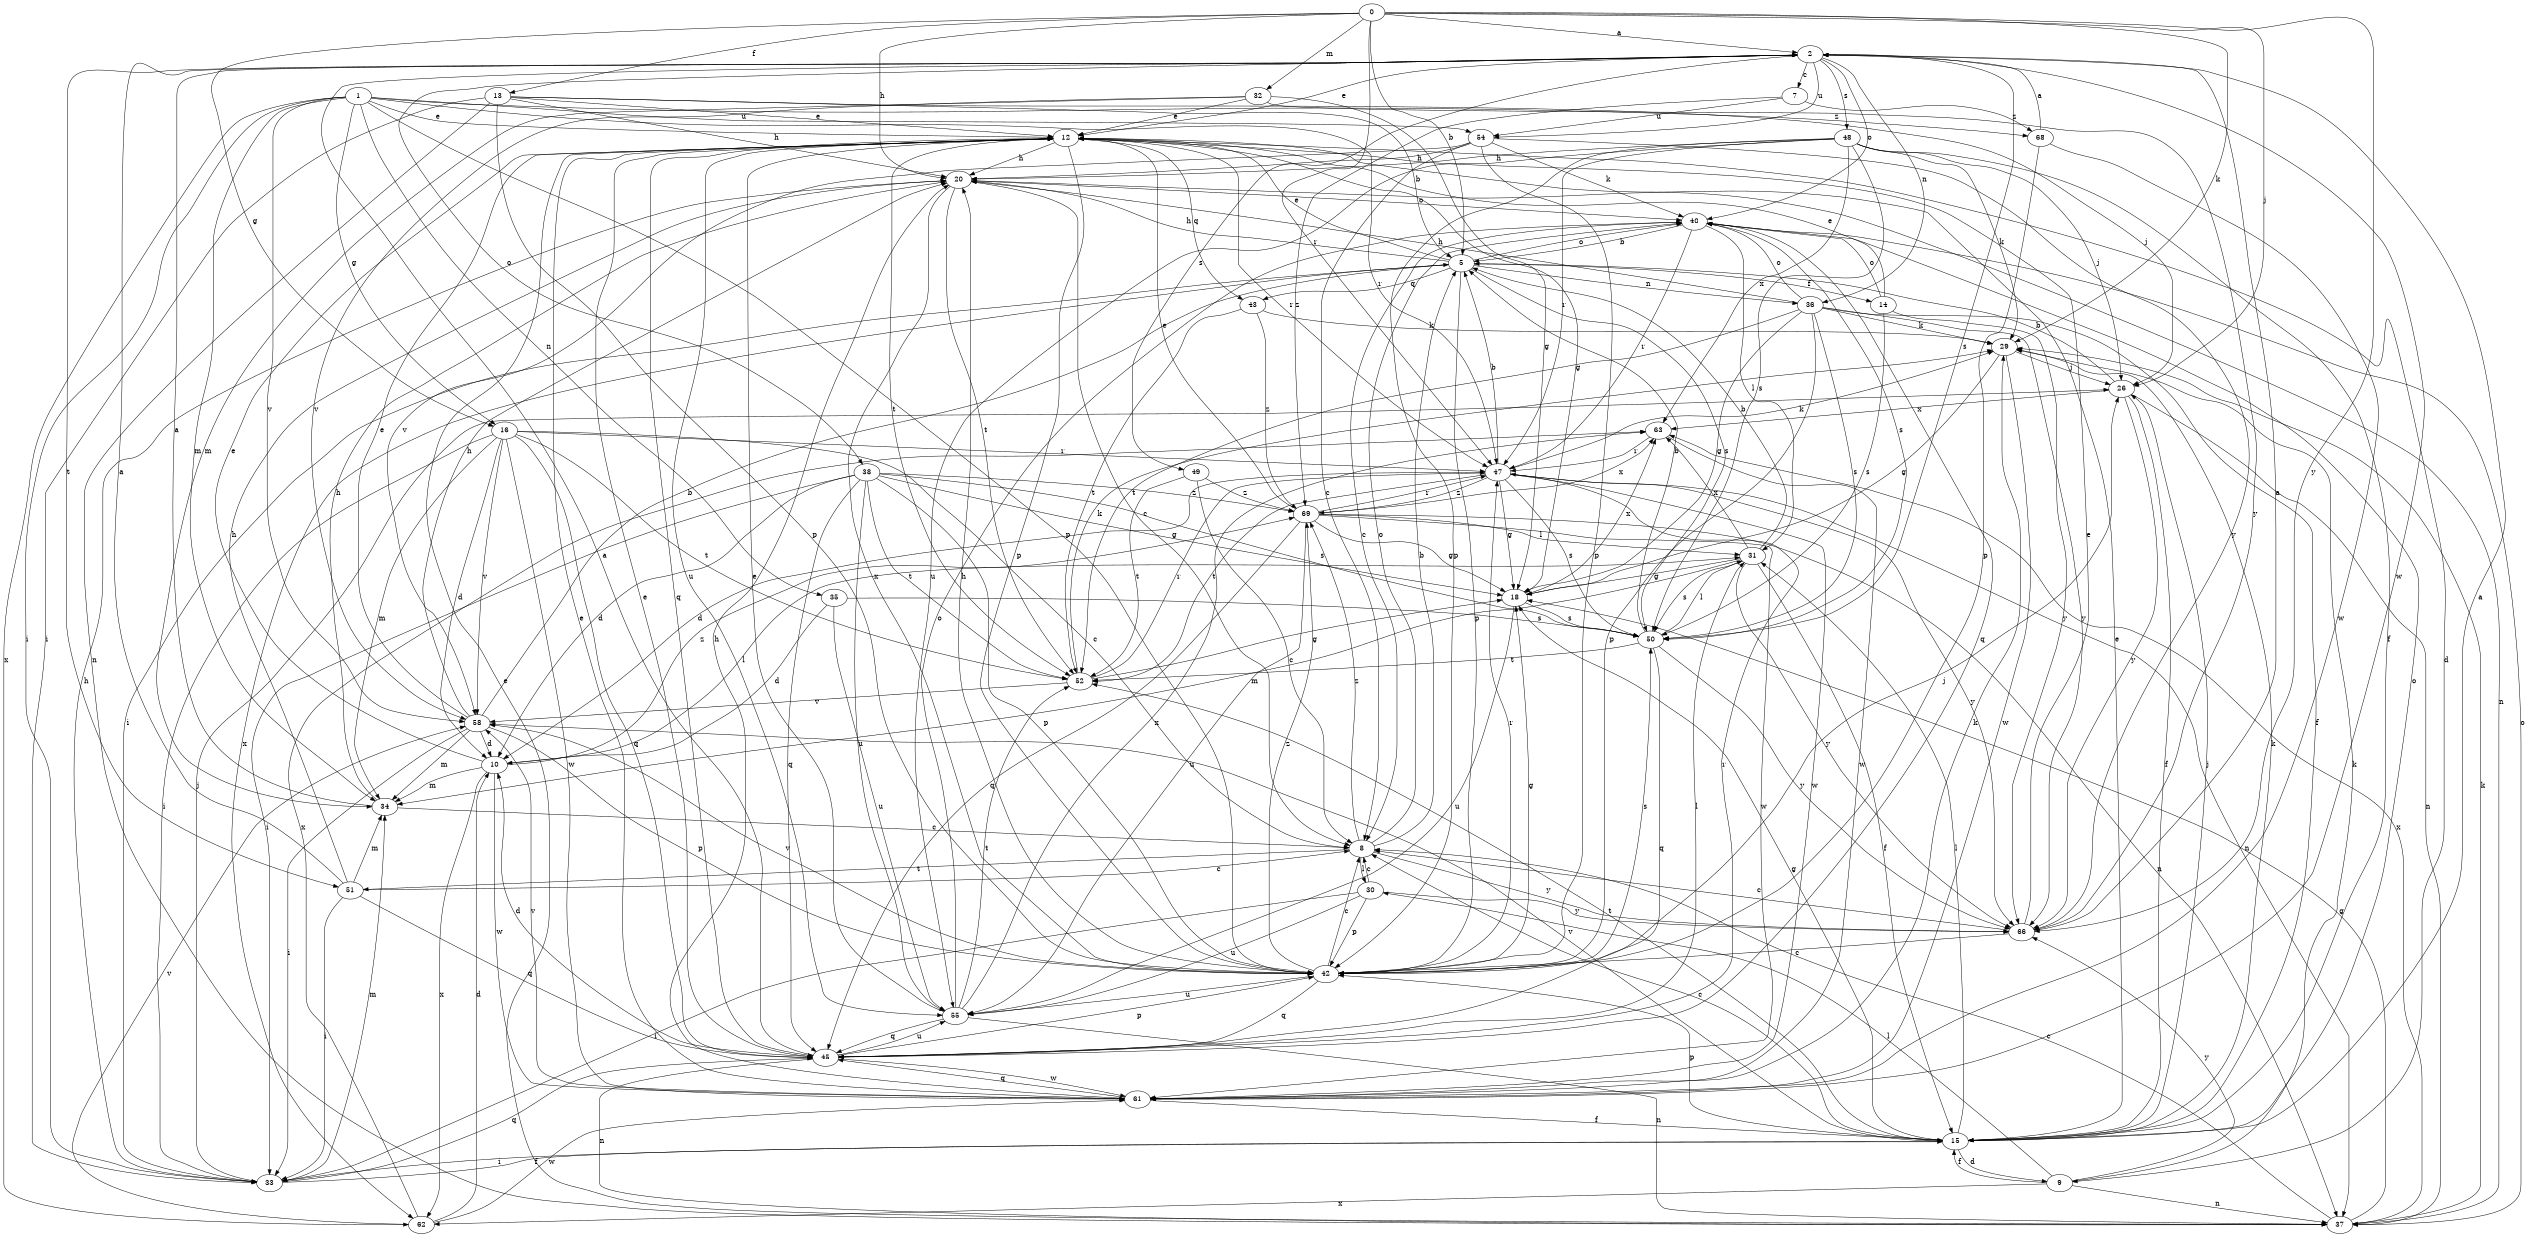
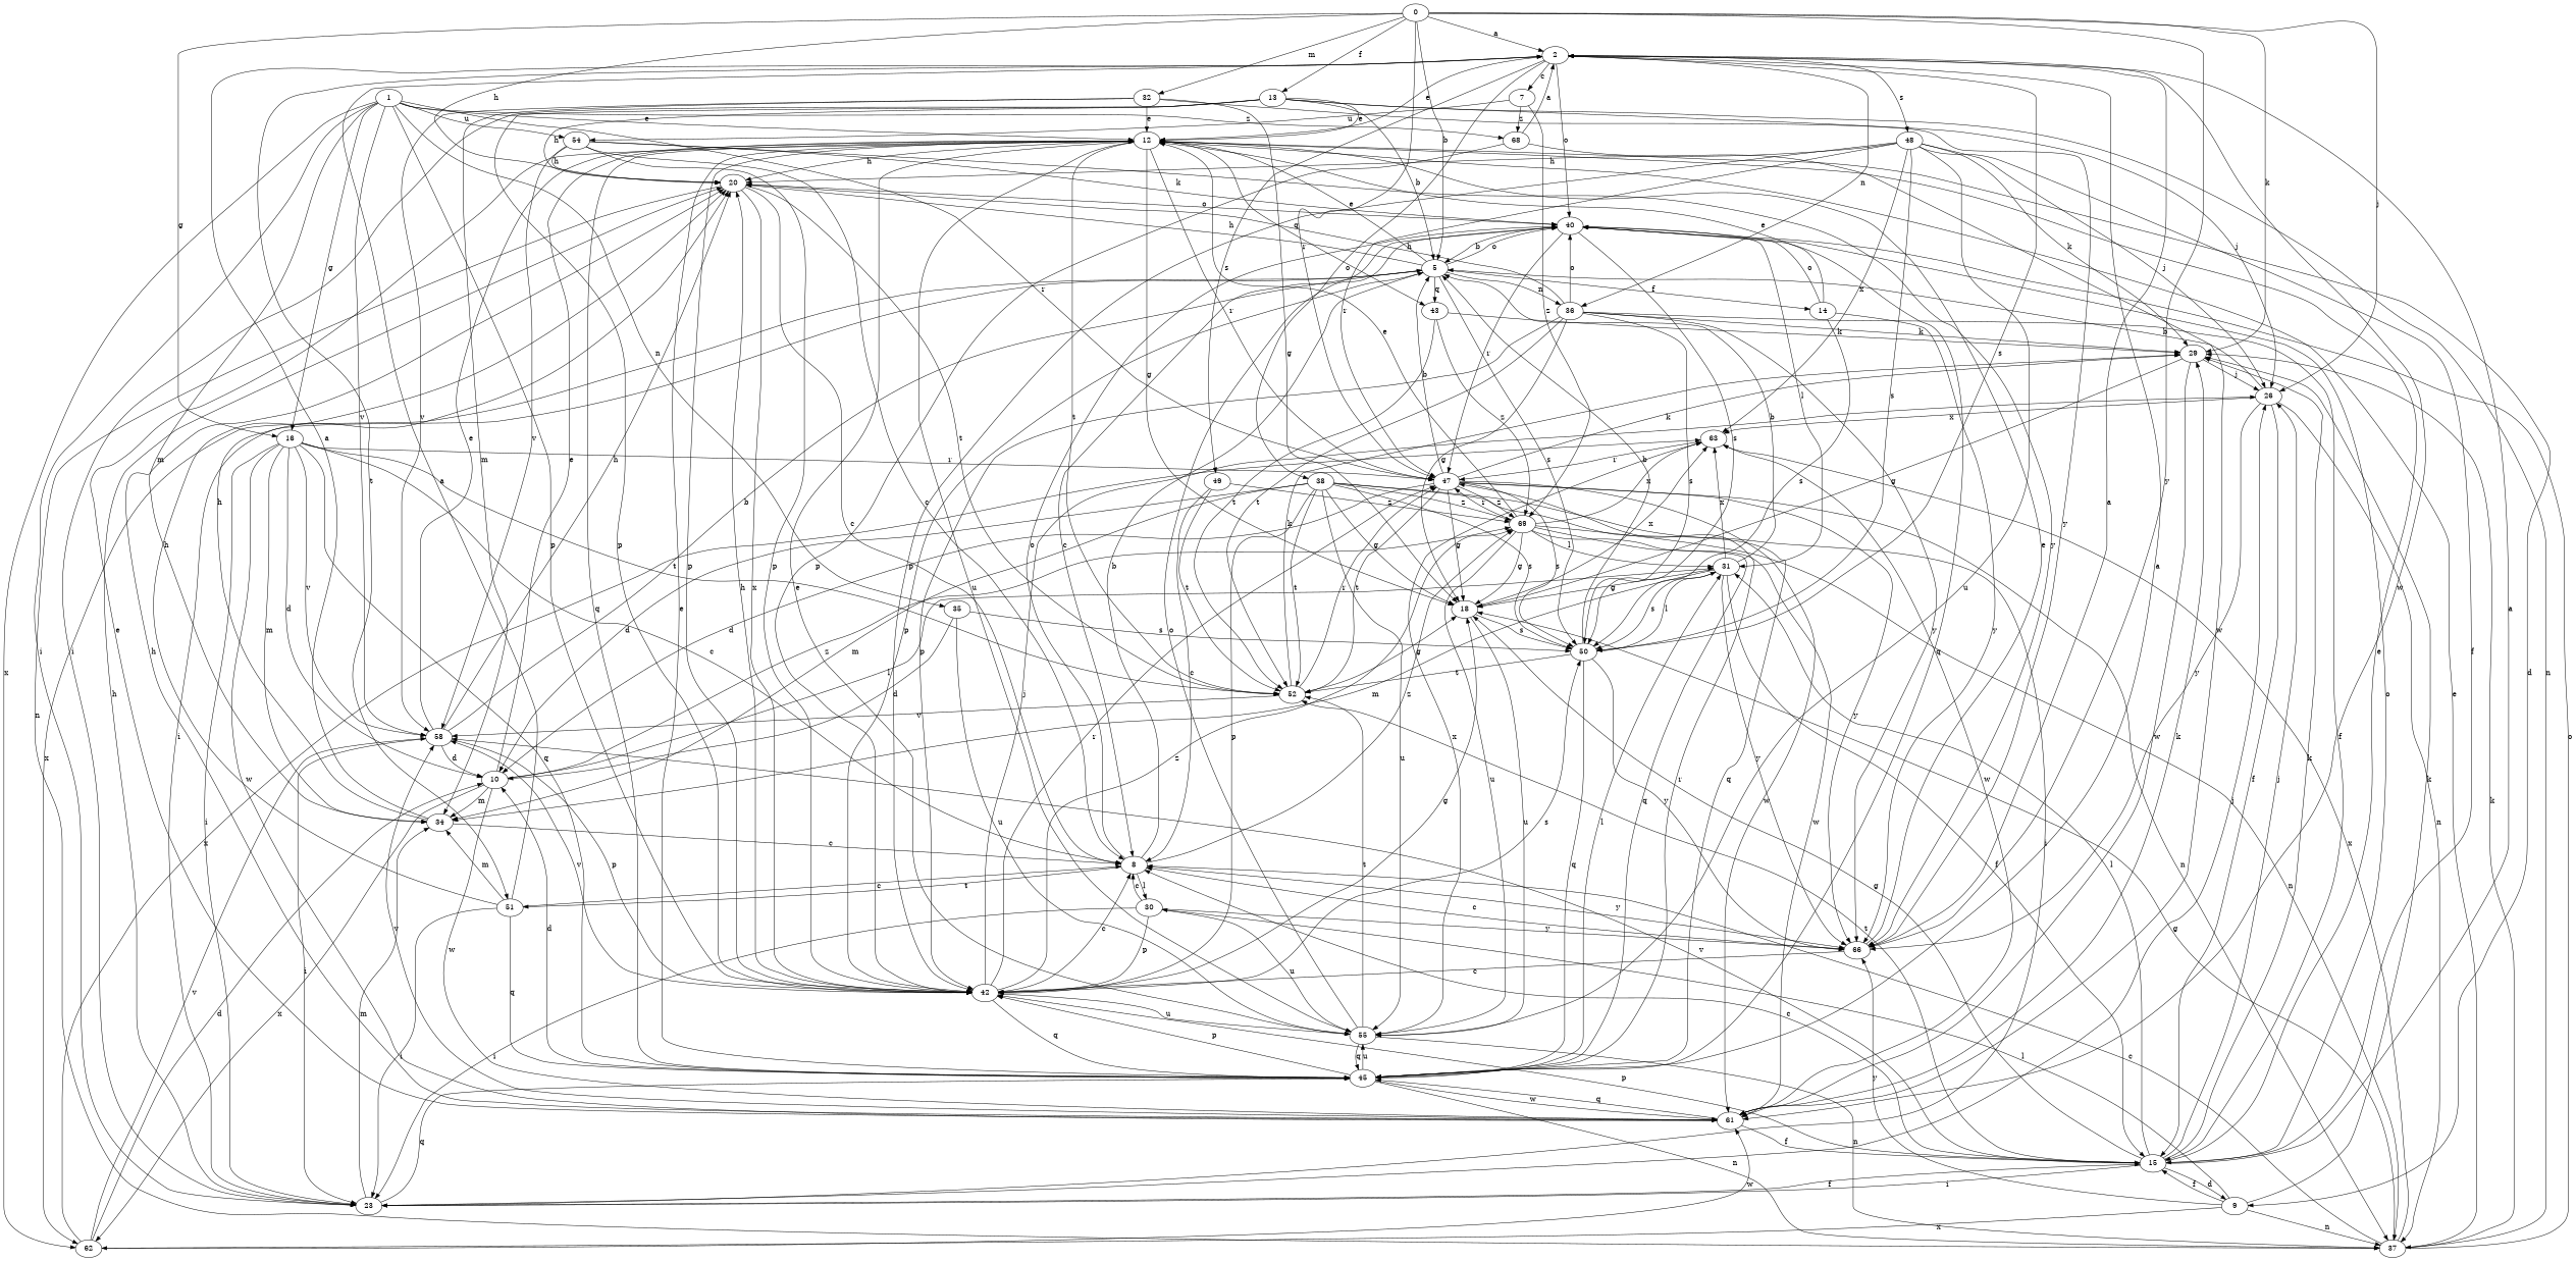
  strict digraph {
    0
    2
    5
    13
    16
    20
    26
    29
    32
    47
    66
    12
    54
    7
    36
    38
    40
    48
    49
    50
    51
    61
-   23 [label=33]
+   23
    42
    62
    14
    43
    37
    58
    34
    8
    10
    45
    52
    15
    63
    18
    69
    1
    35
    68
    9
    55
    31
    30
    0 -> 2 [label=a]
    0 -> 5 [label=b]
    0 -> 13 [label=f]
    0 -> 16 [label=g]
    0 -> 20 [label=h]
    0 -> 26 [label=j]
    0 -> 29 [label=k]
    0 -> 32 [label=m]
    0 -> 47 [label=r]
    0 -> 66 [label=y]
    2 -> 12 [label=e]
-   2 -> 54 [label=u]
    2 -> 7 [label=c]
    2 -> 36 [label=n]
    2 -> 38 [label=o]
    2 -> 40 [label=o]
    2 -> 48 [label=s]
    2 -> 49 [label=s]
    2 -> 50 [label=s]
    2 -> 51 [label=t]
    2 -> 61 [label=w]
    5 -> 20 [label=h]
    5 -> 12 [label=e]
    5 -> 36 [label=n]
    5 -> 40 [label=o]
    5 -> 50 [label=s]
    5 -> 23 [label=i]
    5 -> 42 [label=p]
    5 -> 62 [label=x]
    5 -> 14 [label=f]
    5 -> 43 [label=q]
    13 -> 5 [label=b]
    13 -> 20 [label=h]
    13 -> 26 [label=j]
    13 -> 12 [label=e]
    13 -> 23 [label=i]
    13 -> 42 [label=p]
    13 -> 37 [label=n]
    16 -> 47 [label=r]
    16 -> 61 [label=w]
    16 -> 23 [label=i]
    16 -> 58 [label=v]
    16 -> 34 [label=m]
    16 -> 8 [label=c]
    16 -> 10 [label=d]
    16 -> 45 [label=q]
    16 -> 52 [label=t]
    20 -> 40 [label=o]
    20 -> 42 [label=x]
    20 -> 37 [label=n]
    20 -> 8 [label=c]
    20 -> 52 [label=t]
    26 -> 5 [label=b]
    26 -> 66 [label=y]
    26 -> 37 [label=n]
    26 -> 15 [label=f]
    26 -> 63 [label=x]
    29 -> 26 [label=j]
    29 -> 61 [label=w]
    29 -> 18 [label=g]
    32 -> 66 [label=y]
    32 -> 12 [label=e]
    32 -> 58 [label=v]
    32 -> 34 [label=m]
    32 -> 18 [label=g]
    47 -> 5 [label=b]
    47 -> 29 [label=k]
    47 -> 66 [label=y]
    47 -> 50 [label=s]
    47 -> 61 [label=w]
    47 -> 37 [label=n]
    47 -> 10 [label=d]
    47 -> 52 [label=t]
    47 -> 18 [label=g]
    47 -> 69 [label=z]
    66 -> 2 [label=a]
    66 -> 12 [label=e]
    66 -> 42 [label=c]
    66 -> 8 [label=c]
    12 -> 20 [label=h]
    12 -> 47 [label=r]
    12 -> 42 [label=p]
    12 -> 43 [label=q]
    12 -> 45 [label=q]
    12 -> 52 [label=t]
    12 -> 18 [label=g]
    12 -> 9 [label=d]
    12 -> 55 [label=u]
    54 -> 20 [label=h]
    54 -> 66 [label=y]
    54 -> 40 [label=k]
    54 -> 42 [label=p]
    54 -> 58 [label=v]
    54 -> 8 [label=c]
    7 -> 54 [label=u]
    7 -> 69 [label=z]
    7 -> 68 [label=z]
    36 -> 20 [label=h]
    36 -> 29 [label=k]
    36 -> 66 [label=y]
    36 -> 40 [label=o]
    36 -> 50 [label=s]
    36 -> 42 [label=p]
    36 -> 52 [label=t]
    36 -> 15 [label=f]
    36 -> 18 [label=g]
    38 -> 50 [label=s]
    38 -> 23 [label=i]
    38 -> 42 [label=p]
-   58 -> 34 [label=m]
+   38 -> 34 [label=m]
    38 -> 10 [label=d]
    38 -> 45 [label=q]
    38 -> 52 [label=t]
    38 -> 18 [label=g]
    38 -> 69 [label=z]
    38 -> 55 [label=u]
    40 -> 5 [label=b]
    40 -> 47 [label=r]
    40 -> 50 [label=s]
    40 -> 8 [label=c]
    40 -> 45 [label=q]
    40 -> 31 [label=l]
    48 -> 20 [label=h]
    48 -> 26 [label=j]
    48 -> 29 [label=k]
    48 -> 47 [label=r]
    48 -> 50 [label=s]
    48 -> 42 [label=p]
    48 -> 15 [label=f]
    48 -> 63 [label=x]
    48 -> 55 [label=u]
    49 -> 8 [label=c]
    49 -> 52 [label=t]
    49 -> 69 [label=z]
    50 -> 5 [label=b]
    50 -> 66 [label=y]
    50 -> 45 [label=q]
    50 -> 52 [label=t]
    50 -> 31 [label=l]
    51 -> 2 [label=a]
    51 -> 20 [label=h]
    51 -> 23 [label=i]
    51 -> 34 [label=m]
    51 -> 8 [label=c]
    51 -> 45 [label=q]
    61 -> 20 [label=h]
    61 -> 29 [label=k]
    61 -> 12 [label=e]
    61 -> 58 [label=v]
    61 -> 45 [label=q]
    61 -> 15 [label=f]
    23 -> 20 [label=h]
    23 -> 26 [label=j]
    23 -> 34 [label=m]
    23 -> 45 [label=q]
    23 -> 15 [label=f]
    42 -> 20 [label=h]
    42 -> 26 [label=j]
    42 -> 47 [label=r]
    42 -> 50 [label=s]
    42 -> 58 [label=v]
    42 -> 8 [label=c]
    42 -> 45 [label=q]
    42 -> 18 [label=g]
    42 -> 69 [label=z]
    42 -> 55 [label=u]
    62 -> 61 [label=w]
    62 -> 58 [label=v]
    62 -> 10 [label=d]
    62 -> 63 [label=x]
    14 -> 66 [label=y]
    14 -> 12 [label=e]
    14 -> 40 [label=o]
    14 -> 50 [label=s]
    43 -> 29 [label=k]
    43 -> 52 [label=t]
    43 -> 69 [label=z]
    37 -> 29 [label=k]
    37 -> 12 [label=e]
    37 -> 40 [label=o]
    37 -> 8 [label=c]
    37 -> 63 [label=x]
    37 -> 18 [label=g]
    58 -> 5 [label=b]
    58 -> 20 [label=h]
    58 -> 12 [label=e]
    58 -> 23 [label=i]
    58 -> 42 [label=p]
    58 -> 10 [label=d]
    34 -> 2 [label=a]
    34 -> 20 [label=h]
    34 -> 8 [label=c]
    8 -> 5 [label=b]
    8 -> 66 [label=y]
    8 -> 40 [label=o]
    8 -> 51 [label=t]
    8 -> 69 [label=z]
    8 -> 30 [label=l]
    10 -> 12 [label=e]
    10 -> 61 [label=w]
    10 -> 62 [label=x]
    10 -> 34 [label=m]
    10 -> 69 [label=z]
    10 -> 31 [label=l]
    45 -> 2 [label=a]
    45 -> 47 [label=r]
    45 -> 12 [label=e]
    45 -> 61 [label=w]
    45 -> 42 [label=p]
    45 -> 37 [label=n]
    45 -> 10 [label=d]
    45 -> 55 [label=u]
    45 -> 31 [label=l]
    52 -> 29 [label=k]
    52 -> 47 [label=r]
    52 -> 58 [label=v]
    52 -> 18 [label=g]
    15 -> 2 [label=a]
    15 -> 26 [label=j]
    15 -> 29 [label=k]
    15 -> 12 [label=e]
    15 -> 40 [label=o]
    15 -> 23 [label=i]
    15 -> 42 [label=p]
    15 -> 58 [label=v]
    15 -> 8 [label=c]
    15 -> 52 [label=t]
    15 -> 18 [label=g]
    15 -> 9 [label=d]
    15 -> 31 [label=l]
    63 -> 47 [label=r]
    63 -> 61 [label=w]
    18 -> 50 [label=s]
    18 -> 63 [label=x]
    18 -> 55 [label=u]
    69 -> 47 [label=r]
    69 -> 12 [label=e]
    69 -> 61 [label=w]
    69 -> 37 [label=n]
    69 -> 45 [label=q]
    69 -> 63 [label=x]
    69 -> 18 [label=g]
    69 -> 55 [label=u]
    69 -> 31 [label=l]
    1 -> 16 [label=g]
    1 -> 47 [label=r]
    1 -> 12 [label=e]
    1 -> 54 [label=u]
    1 -> 23 [label=i]
    1 -> 42 [label=p]
    1 -> 62 [label=x]
    1 -> 58 [label=v]
    1 -> 34 [label=m]
    1 -> 35 [label=n]
    1 -> 68 [label=z]
    35 -> 50 [label=s]
    35 -> 10 [label=d]
    35 -> 55 [label=u]
    68 -> 2 [label=a]
    68 -> 61 [label=w]
    68 -> 42 [label=p]
    9 -> 29 [label=k]
    9 -> 66 [label=y]
    9 -> 62 [label=x]
    9 -> 37 [label=n]
    9 -> 15 [label=f]
    9 -> 30 [label=l]
    55 -> 12 [label=e]
    55 -> 40 [label=o]
    55 -> 37 [label=n]
    55 -> 45 [label=q]
    55 -> 52 [label=t]
    55 -> 63 [label=x]
    31 -> 5 [label=b]
    31 -> 66 [label=y]
    31 -> 50 [label=s]
    31 -> 34 [label=m]
    31 -> 15 [label=f]
    31 -> 63 [label=x]
    31 -> 18 [label=g]
    30 -> 66 [label=y]
    30 -> 23 [label=i]
    30 -> 42 [label=p]
    30 -> 8 [label=c]
    30 -> 55 [label=u]
  }
